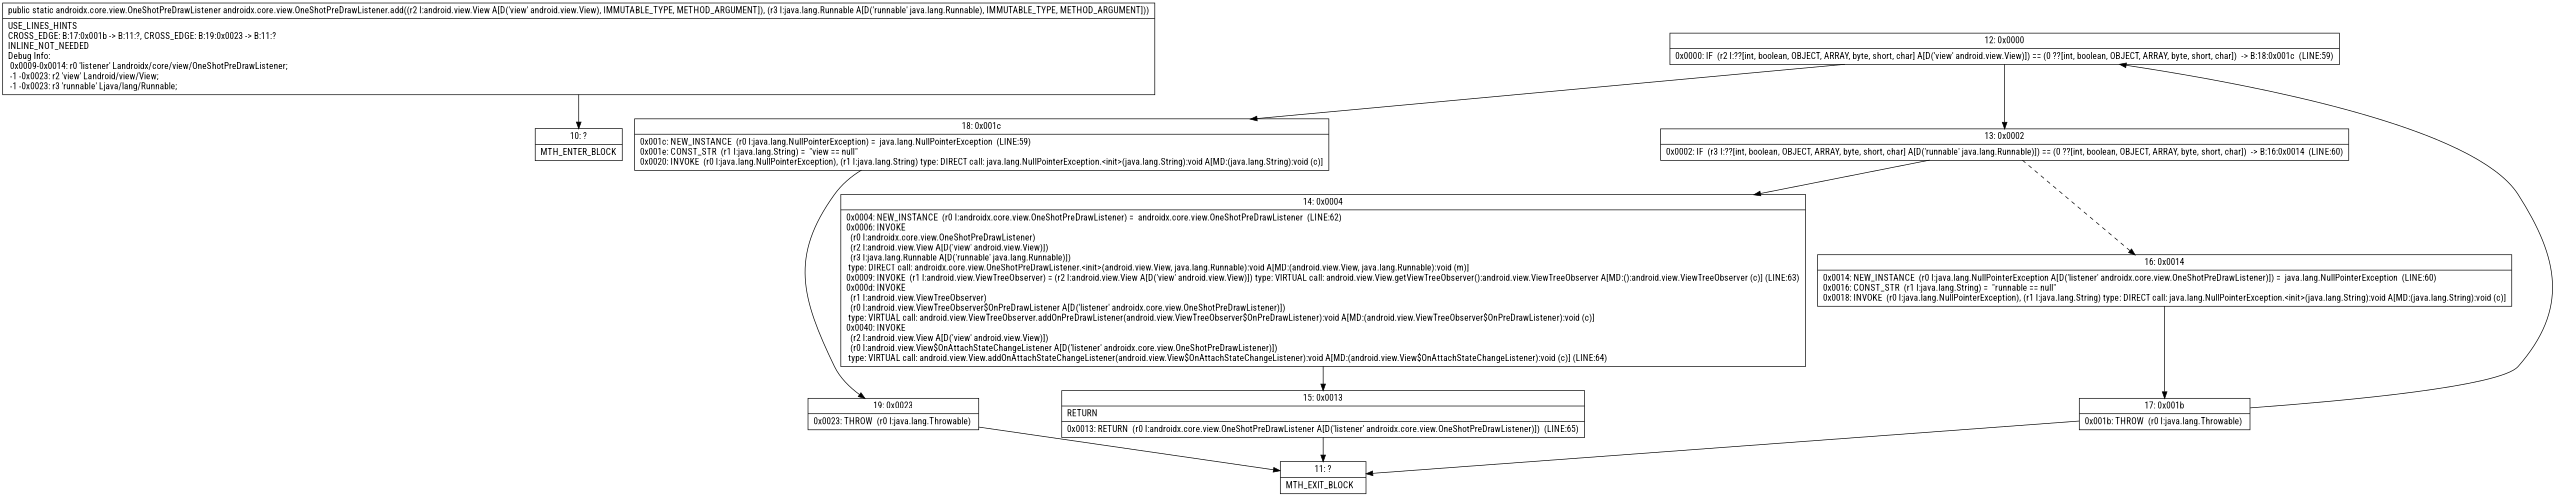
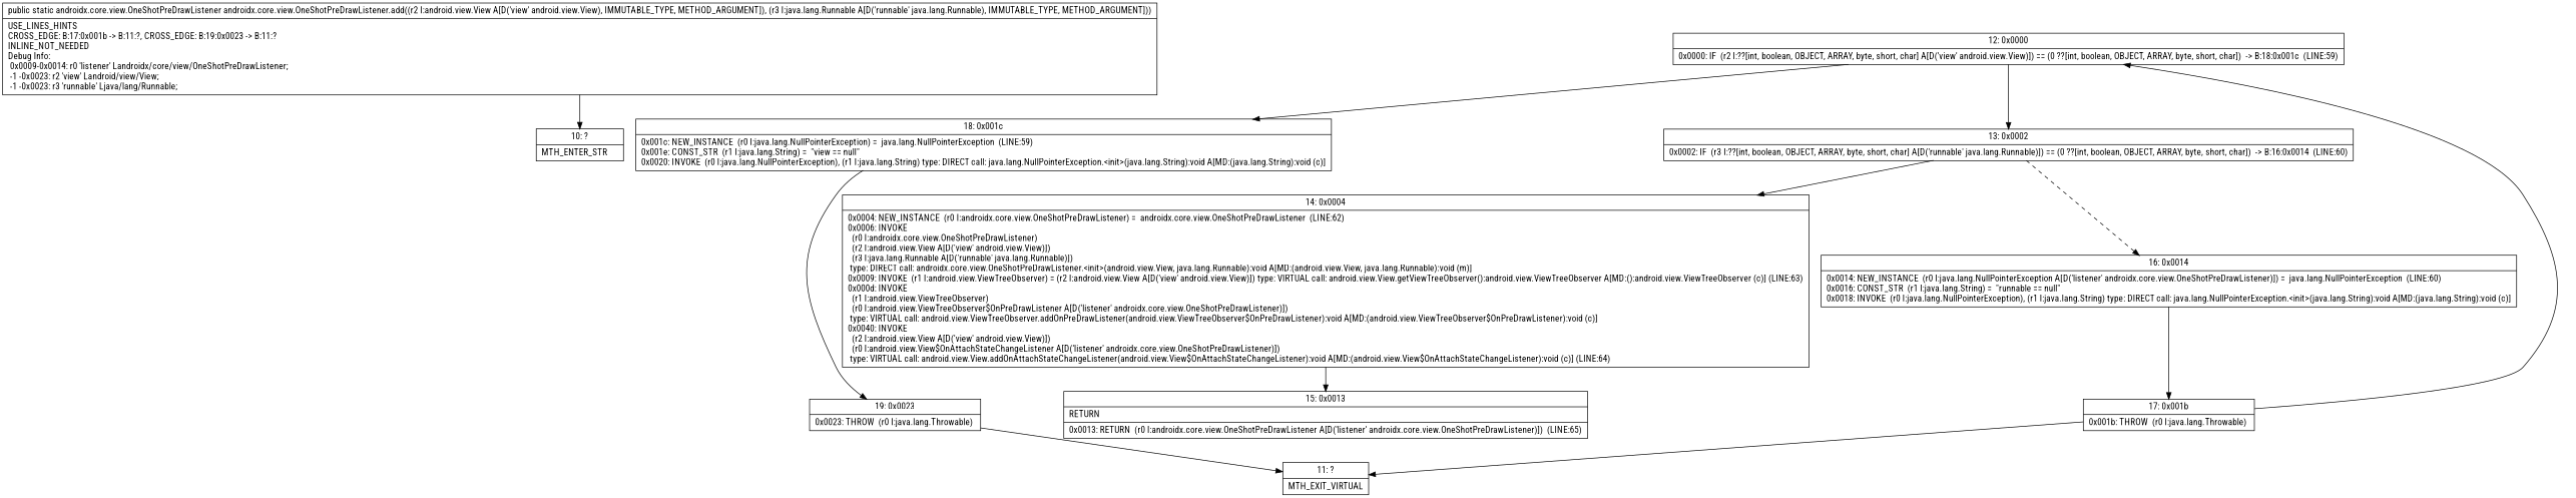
  digraph {
    fontname="Roboto Condensed"
    node [fontname="Roboto Condensed" shape=record]
    edge [fontname="Roboto Condensed"]
-   n1 [label="{10\:\ ?|MTH_ENTER_BLOCK\l}"]
+   n1 [label="{10\:\ ?|MTH_ENTER_STR\l}"]
    n2 [label="{12\:\ 0x0000|0x0000: IF  (r2 I:??[int, boolean, OBJECT, ARRAY, byte, short, char] A[D('view' android.view.View)]) == (0 ??[int, boolean, OBJECT, ARRAY, byte, short, char])  \-\> B:18:0x001c  (LINE:59)\l}"]
    n3 [label="{13\:\ 0x0002|0x0002: IF  (r3 I:??[int, boolean, OBJECT, ARRAY, byte, short, char] A[D('runnable' java.lang.Runnable)]) == (0 ??[int, boolean, OBJECT, ARRAY, byte, short, char])  \-\> B:16:0x0014  (LINE:60)\l}"]
    n4 [label="{18\:\ 0x001c|0x001c: NEW_INSTANCE  (r0 I:java.lang.NullPointerException) =  java.lang.NullPointerException  (LINE:59)\l0x001e: CONST_STR  (r1 I:java.lang.String) =  \"view == null\" \l0x0020: INVOKE  (r0 I:java.lang.NullPointerException), (r1 I:java.lang.String) type: DIRECT call: java.lang.NullPointerException.\<init\>(java.lang.String):void A[MD:(java.lang.String):void (c)]\l}"]
    n5 [label="{14\:\ 0x0004|0x0004: NEW_INSTANCE  (r0 I:androidx.core.view.OneShotPreDrawListener) =  androidx.core.view.OneShotPreDrawListener  (LINE:62)\l0x0006: INVOKE  \l  (r0 I:androidx.core.view.OneShotPreDrawListener)\l  (r2 I:android.view.View A[D('view' android.view.View)])\l  (r3 I:java.lang.Runnable A[D('runnable' java.lang.Runnable)])\l type: DIRECT call: androidx.core.view.OneShotPreDrawListener.\<init\>(android.view.View, java.lang.Runnable):void A[MD:(android.view.View, java.lang.Runnable):void (m)]\l0x0009: INVOKE  (r1 I:android.view.ViewTreeObserver) = (r2 I:android.view.View A[D('view' android.view.View)]) type: VIRTUAL call: android.view.View.getViewTreeObserver():android.view.ViewTreeObserver A[MD:():android.view.ViewTreeObserver (c)] (LINE:63)\l0x000d: INVOKE  \l  (r1 I:android.view.ViewTreeObserver)\l  (r0 I:android.view.ViewTreeObserver$OnPreDrawListener A[D('listener' androidx.core.view.OneShotPreDrawListener)])\l type: VIRTUAL call: android.view.ViewTreeObserver.addOnPreDrawListener(android.view.ViewTreeObserver$OnPreDrawListener):void A[MD:(android.view.ViewTreeObserver$OnPreDrawListener):void (c)]\l0x0040: INVOKE  \l  (r2 I:android.view.View A[D('view' android.view.View)])\l  (r0 I:android.view.View$OnAttachStateChangeListener A[D('listener' androidx.core.view.OneShotPreDrawListener)])\l type: VIRTUAL call: android.view.View.addOnAttachStateChangeListener(android.view.View$OnAttachStateChangeListener):void A[MD:(android.view.View$OnAttachStateChangeListener):void (c)] (LINE:64)\l}"]
    n6 [label="{16\:\ 0x0014|0x0014: NEW_INSTANCE  (r0 I:java.lang.NullPointerException A[D('listener' androidx.core.view.OneShotPreDrawListener)]) =  java.lang.NullPointerException  (LINE:60)\l0x0016: CONST_STR  (r1 I:java.lang.String) =  \"runnable == null\" \l0x0018: INVOKE  (r0 I:java.lang.NullPointerException), (r1 I:java.lang.String) type: DIRECT call: java.lang.NullPointerException.\<init\>(java.lang.String):void A[MD:(java.lang.String):void (c)]\l}"]
    n7 [label="{19\:\ 0x0023|0x0023: THROW  (r0 I:java.lang.Throwable) \l}"]
    n8 [label="{15\:\ 0x0013|RETURN\l|0x0013: RETURN  (r0 I:androidx.core.view.OneShotPreDrawListener A[D('listener' androidx.core.view.OneShotPreDrawListener)])  (LINE:65)\l}"]
    n9 [label="{17\:\ 0x001b|0x001b: THROW  (r0 I:java.lang.Throwable) \l}"]
-   n10 [label="{11\:\ ?|MTH_EXIT_BLOCK\l}"]
+   n10 [label="{11\:\ ?|MTH_EXIT_VIRTUAL\l}"]
    n11 [label="{public static androidx.core.view.OneShotPreDrawListener androidx.core.view.OneShotPreDrawListener.add((r2 I:android.view.View A[D('view' android.view.View), IMMUTABLE_TYPE, METHOD_ARGUMENT]), (r3 I:java.lang.Runnable A[D('runnable' java.lang.Runnable), IMMUTABLE_TYPE, METHOD_ARGUMENT]))  | USE_LINES_HINTS\lCROSS_EDGE: B:17:0x001b \-\> B:11:?, CROSS_EDGE: B:19:0x0023 \-\> B:11:?\lINLINE_NOT_NEEDED\lDebug Info:\l  0x0009\-0x0014: r0 'listener' Landroidx\/core\/view\/OneShotPreDrawListener;\l  \-1 \-0x0023: r2 'view' Landroid\/view\/View;\l  \-1 \-0x0023: r3 'runnable' Ljava\/lang\/Runnable;\l}"]
    n2 -> n3 [style=solid]
    n2 -> n4
    n3 -> n5 [style=solid]
    n3 -> n6 [style=dashed]
    n4 -> n7
    n5 -> n8
    n6 -> n9
    n7 -> n10
-   n8 -> n10
    n9 -> n2
    n9 -> n10
    n11 -> n1
  }
